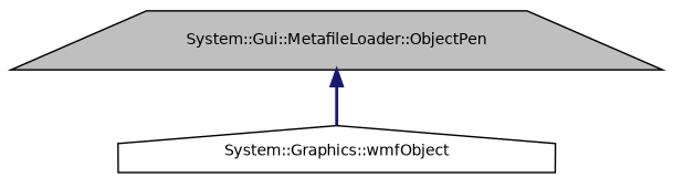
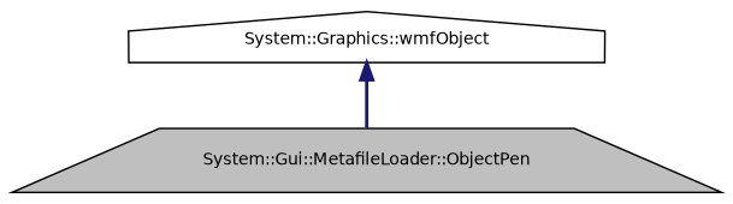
  digraph {
    node [color=black fontname=Helvetica fontsize=10 style=filled]
    n1 [fillcolor=grey75 fontcolor=black height=0.2 label="System::Gui::MetafileLoader::ObjectPen" shape=trapezium width=0.4]
    n2 [fillcolor=white height=0.2 label="System::Graphics::wmfObject" shape=house width=0.4]
-   n1 -> n2 [color=midnightblue dir=back fontname=Helvetica fontsize=10 labelfontname=Helvetica labelfontsize=10 style=bold]
+   n2 -> n1 [color=midnightblue dir=back fontname=Helvetica fontsize=10 labelfontname=Helvetica labelfontsize=10 style=bold]
  }
